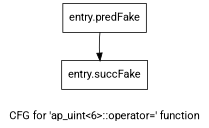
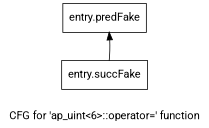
  digraph {
    label="CFG for 'ap_uint\<6\>::operator=' function"
    fontname=Roboto
    node [shape=record fontname=Roboto]
    n1 [label="{entry.predFake}"]
    n2 [filename="/proj/xbuilds/2019.2_0801_1/installs/lin64/Scout/HEAD/include/ap_int.h" label="{entry.succFake}" linenumber=277]
-   n1 -> n2 [filename="/proj/xbuilds/2019.2_0801_1/installs/lin64/Scout/HEAD/include/ap_int.h" color=black fontname=Roboto]
+   n2 -> n1 [filename="/proj/xbuilds/2019.2_0801_1/installs/lin64/Scout/HEAD/include/ap_int.h" color=black fontname=Roboto]
  }
